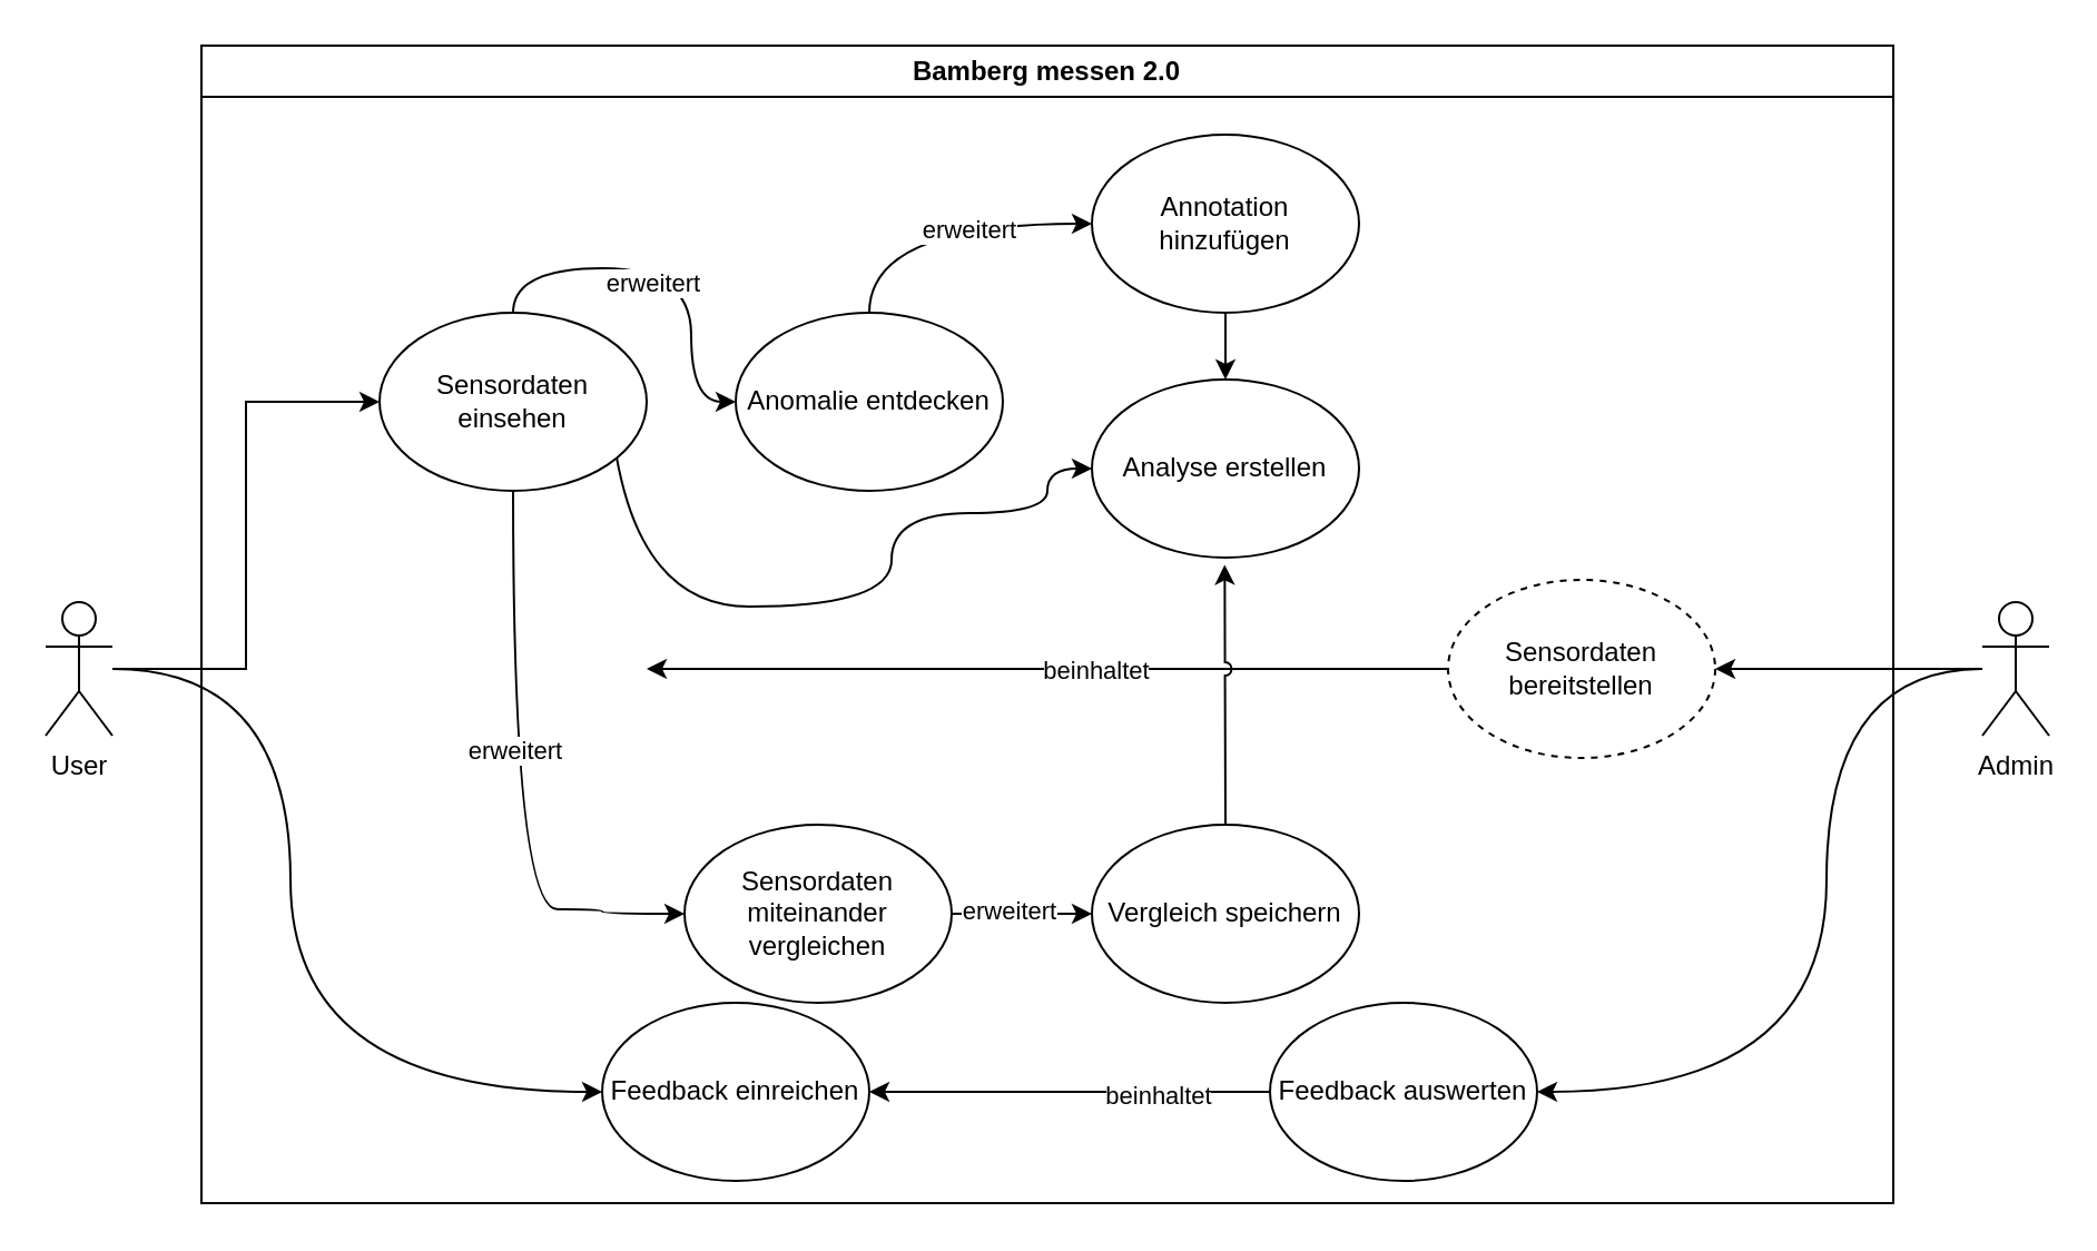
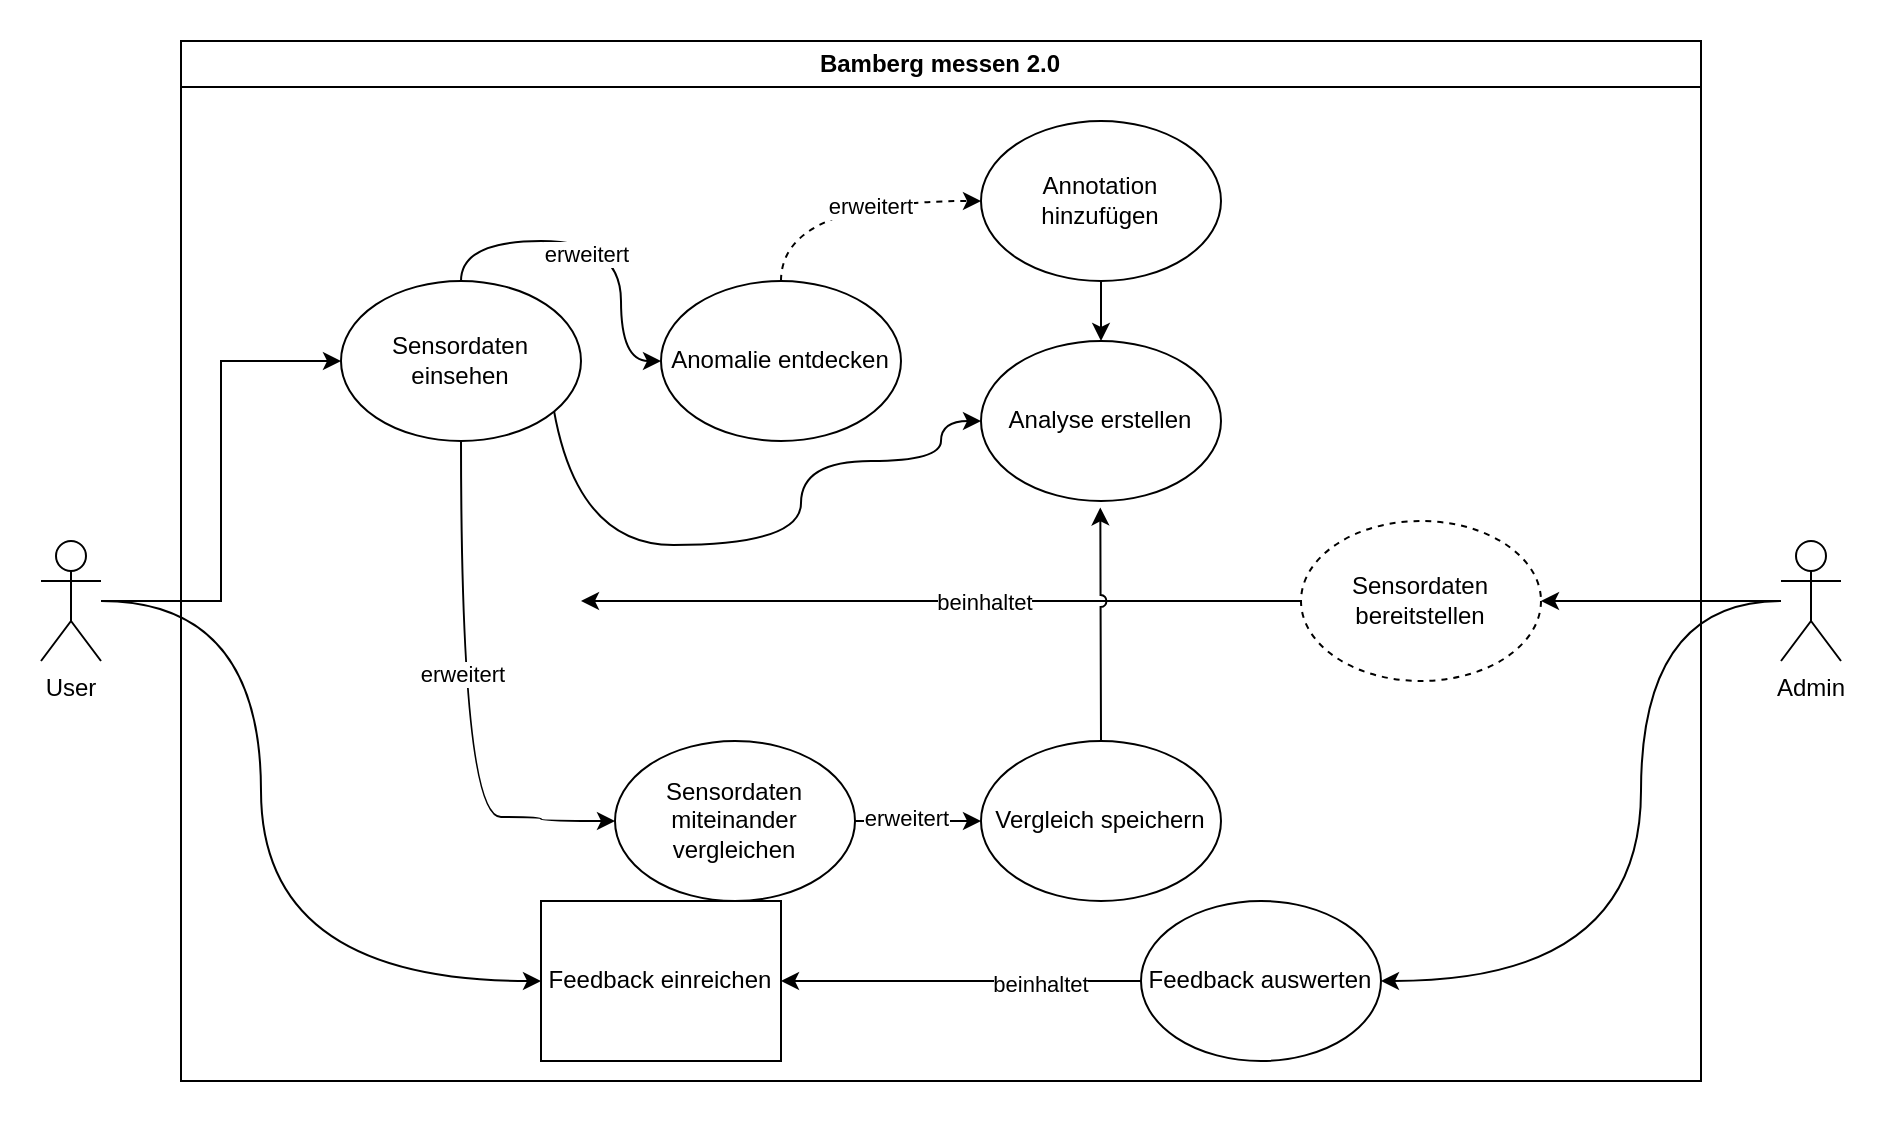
  <mxCell id="0" style=";html=1;" />
  <mxCell id="1" style=";html=1;" parent="0" />
  <mxCell id="2" value="Bamberg messen 2.0" style="swimlane;whiteSpace=wrap;html=1;" parent="1" vertex="1"><mxGeometry x="90" y="20" width="760" height="520" as="geometry" /></mxCell>
  <mxCell id="3" style="edgeStyle=orthogonalEdgeStyle;orthogonalLoop=1;jettySize=auto;html=1;exitX=0.5;exitY=0;exitDx=0;exitDy=0;entryX=0;entryY=0.5;entryDx=0;entryDy=0;curved=1;" parent="2" source="6" target="9" edge="1"><mxGeometry relative="1" as="geometry" /></mxCell>
  <mxCell id="4" value="erweitert" style="edgeLabel;html=1;align=center;verticalAlign=middle;resizable=0;points=[];" parent="3" vertex="1" connectable="0"><mxGeometry x="0.18" y="-18" relative="1" as="geometry"><mxPoint as="offset" /></mxGeometry></mxCell>
  <mxCell id="5" style="edgeStyle=orthogonalEdgeStyle;orthogonalLoop=1;jettySize=auto;html=1;exitX=1;exitY=0;exitDx=0;exitDy=0;entryX=0;entryY=0.5;entryDx=0;entryDy=0;curved=1;" parent="2" source="6" target="23" edge="1"><mxGeometry relative="1" as="geometry"><Array as="points"><mxPoint x="310" y="252" /><mxPoint x="310" y="210" /><mxPoint x="380" y="210" /><mxPoint x="380" y="190" /></Array></mxGeometry></mxCell>
  <mxCell id="6" value="Sensordaten einsehen" style="ellipse;whiteSpace=wrap;html=1;" parent="2" vertex="1"><mxGeometry x="80" y="120" width="120" height="80" as="geometry" /></mxCell>
- <mxCell id="7" style="edgeStyle=orthogonalEdgeStyle;orthogonalLoop=1;jettySize=auto;html=1;exitX=0.5;exitY=0;exitDx=0;exitDy=0;entryX=0;entryY=0.5;entryDx=0;entryDy=0;curved=1;" parent="2" source="9" target="11" edge="1"><mxGeometry relative="1" as="geometry" /></mxCell>
+ <mxCell id="7" style="edgeStyle=orthogonalEdgeStyle;orthogonalLoop=1;jettySize=auto;html=1;exitX=0.5;exitY=0;exitDx=0;exitDy=0;entryX=0;entryY=0.5;entryDx=0;entryDy=0;curved=1;dashed=1;" parent="2" source="9" target="11" edge="1"><mxGeometry relative="1" as="geometry" /></mxCell>
  <mxCell id="8" value="erweitert" style="edgeLabel;html=1;align=center;verticalAlign=middle;resizable=0;points=[];" parent="7" vertex="1" connectable="0"><mxGeometry x="0.2" y="-2" relative="1" as="geometry"><mxPoint as="offset" /></mxGeometry></mxCell>
  <mxCell id="9" value="Anomalie entdecken" style="ellipse;whiteSpace=wrap;html=1;" parent="2" vertex="1"><mxGeometry x="240" y="120" width="120" height="80" as="geometry" /></mxCell>
  <mxCell id="10" style="edgeStyle=orthogonalEdgeStyle;rounded=0;orthogonalLoop=1;jettySize=auto;html=1;exitX=0.5;exitY=1;exitDx=0;exitDy=0;entryX=0.5;entryY=0;entryDx=0;entryDy=0;" parent="2" source="11" target="23" edge="1"><mxGeometry relative="1" as="geometry" /></mxCell>
  <mxCell id="11" value="Annotation hinzufügen" style="ellipse;whiteSpace=wrap;html=1;" parent="2" vertex="1"><mxGeometry x="400" y="40" width="120" height="80" as="geometry" /></mxCell>
  <mxCell id="12" style="edgeStyle=orthogonalEdgeStyle;rounded=0;orthogonalLoop=1;jettySize=auto;html=1;entryX=0;entryY=0.5;entryDx=0;entryDy=0;" parent="2" source="14" target="18" edge="1"><mxGeometry relative="1" as="geometry" /></mxCell>
  <mxCell id="13" value="erweitert" style="edgeLabel;html=1;align=center;verticalAlign=middle;resizable=0;points=[];" parent="12" vertex="1" connectable="0"><mxGeometry x="-0.207" y="2" relative="1" as="geometry"><mxPoint as="offset" /></mxGeometry></mxCell>
  <mxCell id="14" value="Sensordaten miteinander vergleichen" style="ellipse;whiteSpace=wrap;html=1;" parent="2" vertex="1"><mxGeometry x="217" y="350" width="120" height="80" as="geometry" /></mxCell>
  <mxCell id="15" style="edgeStyle=orthogonalEdgeStyle;orthogonalLoop=1;jettySize=auto;html=1;rounded=0;exitX=0;exitY=0.5;exitDx=0;exitDy=0;" parent="2" source="17" edge="1"><mxGeometry relative="1" as="geometry"><mxPoint x="550" y="290" as="sourcePoint" /><mxPoint x="200" y="280" as="targetPoint" /><Array as="points" /></mxGeometry></mxCell>
  <mxCell id="16" value="beinhaltet" style="edgeLabel;html=1;align=center;verticalAlign=middle;resizable=0;points=[];" parent="15" vertex="1" connectable="0"><mxGeometry x="-0.118" relative="1" as="geometry"><mxPoint as="offset" /></mxGeometry></mxCell>
  <mxCell id="17" value="Sensordaten bereitstellen" style="ellipse;whiteSpace=wrap;html=1;dashed=1;" parent="2" vertex="1"><mxGeometry x="560" y="240" width="120" height="80" as="geometry" /></mxCell>
  <mxCell id="18" value="Vergleich speichern" style="ellipse;whiteSpace=wrap;html=1;" parent="2" vertex="1"><mxGeometry x="400" y="350" width="120" height="80" as="geometry" /></mxCell>
- <mxCell id="19" value="Feedback einreichen" style="ellipse;whiteSpace=wrap;html=1;" parent="2" vertex="1"><mxGeometry x="180" y="430" width="120" height="80" as="geometry" /></mxCell>
+ <mxCell id="19" value="Feedback einreichen" style="whiteSpace=wrap;html=1;rounded=0;" parent="2" vertex="1"><mxGeometry x="180" y="430" width="120" height="80" as="geometry" /></mxCell>
  <mxCell id="20" style="edgeStyle=orthogonalEdgeStyle;rounded=0;orthogonalLoop=1;jettySize=auto;html=1;entryX=1;entryY=0.5;entryDx=0;entryDy=0;" parent="2" source="22" target="19" edge="1"><mxGeometry relative="1" as="geometry" /></mxCell>
  <mxCell id="21" value="beinhaltet" style="edgeLabel;html=1;align=center;verticalAlign=middle;resizable=0;points=[];" parent="20" vertex="1" connectable="0"><mxGeometry x="-0.435" y="1" relative="1" as="geometry"><mxPoint as="offset" /></mxGeometry></mxCell>
  <mxCell id="22" value="Feedback auswerten" style="ellipse;whiteSpace=wrap;html=1;" parent="2" vertex="1"><mxGeometry x="480" y="430" width="120" height="80" as="geometry" /></mxCell>
  <mxCell id="23" value="Analyse erstellen" style="ellipse;whiteSpace=wrap;html=1;" parent="2" vertex="1"><mxGeometry x="400" y="150" width="120" height="80" as="geometry" /></mxCell>
  <mxCell id="24" style="edgeStyle=orthogonalEdgeStyle;orthogonalLoop=1;jettySize=auto;html=1;entryX=0;entryY=0.5;entryDx=0;entryDy=0;curved=1;" parent="2" source="6" target="14" edge="1"><mxGeometry relative="1" as="geometry"><Array as="points"><mxPoint x="140" y="388" /><mxPoint x="180" y="388" /><mxPoint x="180" y="390" /></Array></mxGeometry></mxCell>
  <mxCell id="25" value="erweitert" style="edgeLabel;html=1;align=center;verticalAlign=middle;resizable=0;points=[];" parent="24" vertex="1" connectable="0"><mxGeometry x="-0.129" relative="1" as="geometry"><mxPoint as="offset" /></mxGeometry></mxCell>
  <mxCell id="26" style="edgeStyle=orthogonalEdgeStyle;rounded=0;orthogonalLoop=1;jettySize=auto;html=1;entryX=0.497;entryY=1.04;entryDx=0;entryDy=0;entryPerimeter=0;jumpStyle=arc;" parent="2" source="18" target="23" edge="1"><mxGeometry relative="1" as="geometry" /></mxCell>
  <mxCell id="27" style="edgeStyle=orthogonalEdgeStyle;rounded=0;orthogonalLoop=1;jettySize=auto;html=1;entryX=0;entryY=0.5;entryDx=0;entryDy=0;" parent="1" source="29" target="6" edge="1"><mxGeometry relative="1" as="geometry" /></mxCell>
  <mxCell id="28" style="edgeStyle=orthogonalEdgeStyle;orthogonalLoop=1;jettySize=auto;html=1;entryX=0;entryY=0.5;entryDx=0;entryDy=0;curved=1;" parent="1" source="29" target="19" edge="1"><mxGeometry relative="1" as="geometry"><Array as="points"><mxPoint x="130" y="300" /><mxPoint x="130" y="490" /></Array></mxGeometry></mxCell>
  <mxCell id="29" value="User" style="shape=umlActor;verticalLabelPosition=bottom;verticalAlign=top;html=1;outlineConnect=0;" parent="1" vertex="1"><mxGeometry x="20" y="270" width="30" height="60" as="geometry" /></mxCell>
  <mxCell id="30" style="edgeStyle=orthogonalEdgeStyle;rounded=0;orthogonalLoop=1;jettySize=auto;html=1;entryX=1;entryY=0.5;entryDx=0;entryDy=0;" parent="1" source="32" target="17" edge="1"><mxGeometry relative="1" as="geometry" /></mxCell>
  <mxCell id="31" style="edgeStyle=orthogonalEdgeStyle;orthogonalLoop=1;jettySize=auto;html=1;entryX=1;entryY=0.5;entryDx=0;entryDy=0;curved=1;" parent="1" source="32" target="22" edge="1"><mxGeometry relative="1" as="geometry"><Array as="points"><mxPoint x="820" y="300" /><mxPoint x="820" y="490" /></Array></mxGeometry></mxCell>
  <mxCell id="32" value="Admin" style="shape=umlActor;verticalLabelPosition=bottom;verticalAlign=top;html=1;outlineConnect=0;" parent="1" vertex="1"><mxGeometry x="890" y="270" width="30" height="60" as="geometry" /></mxCell>
